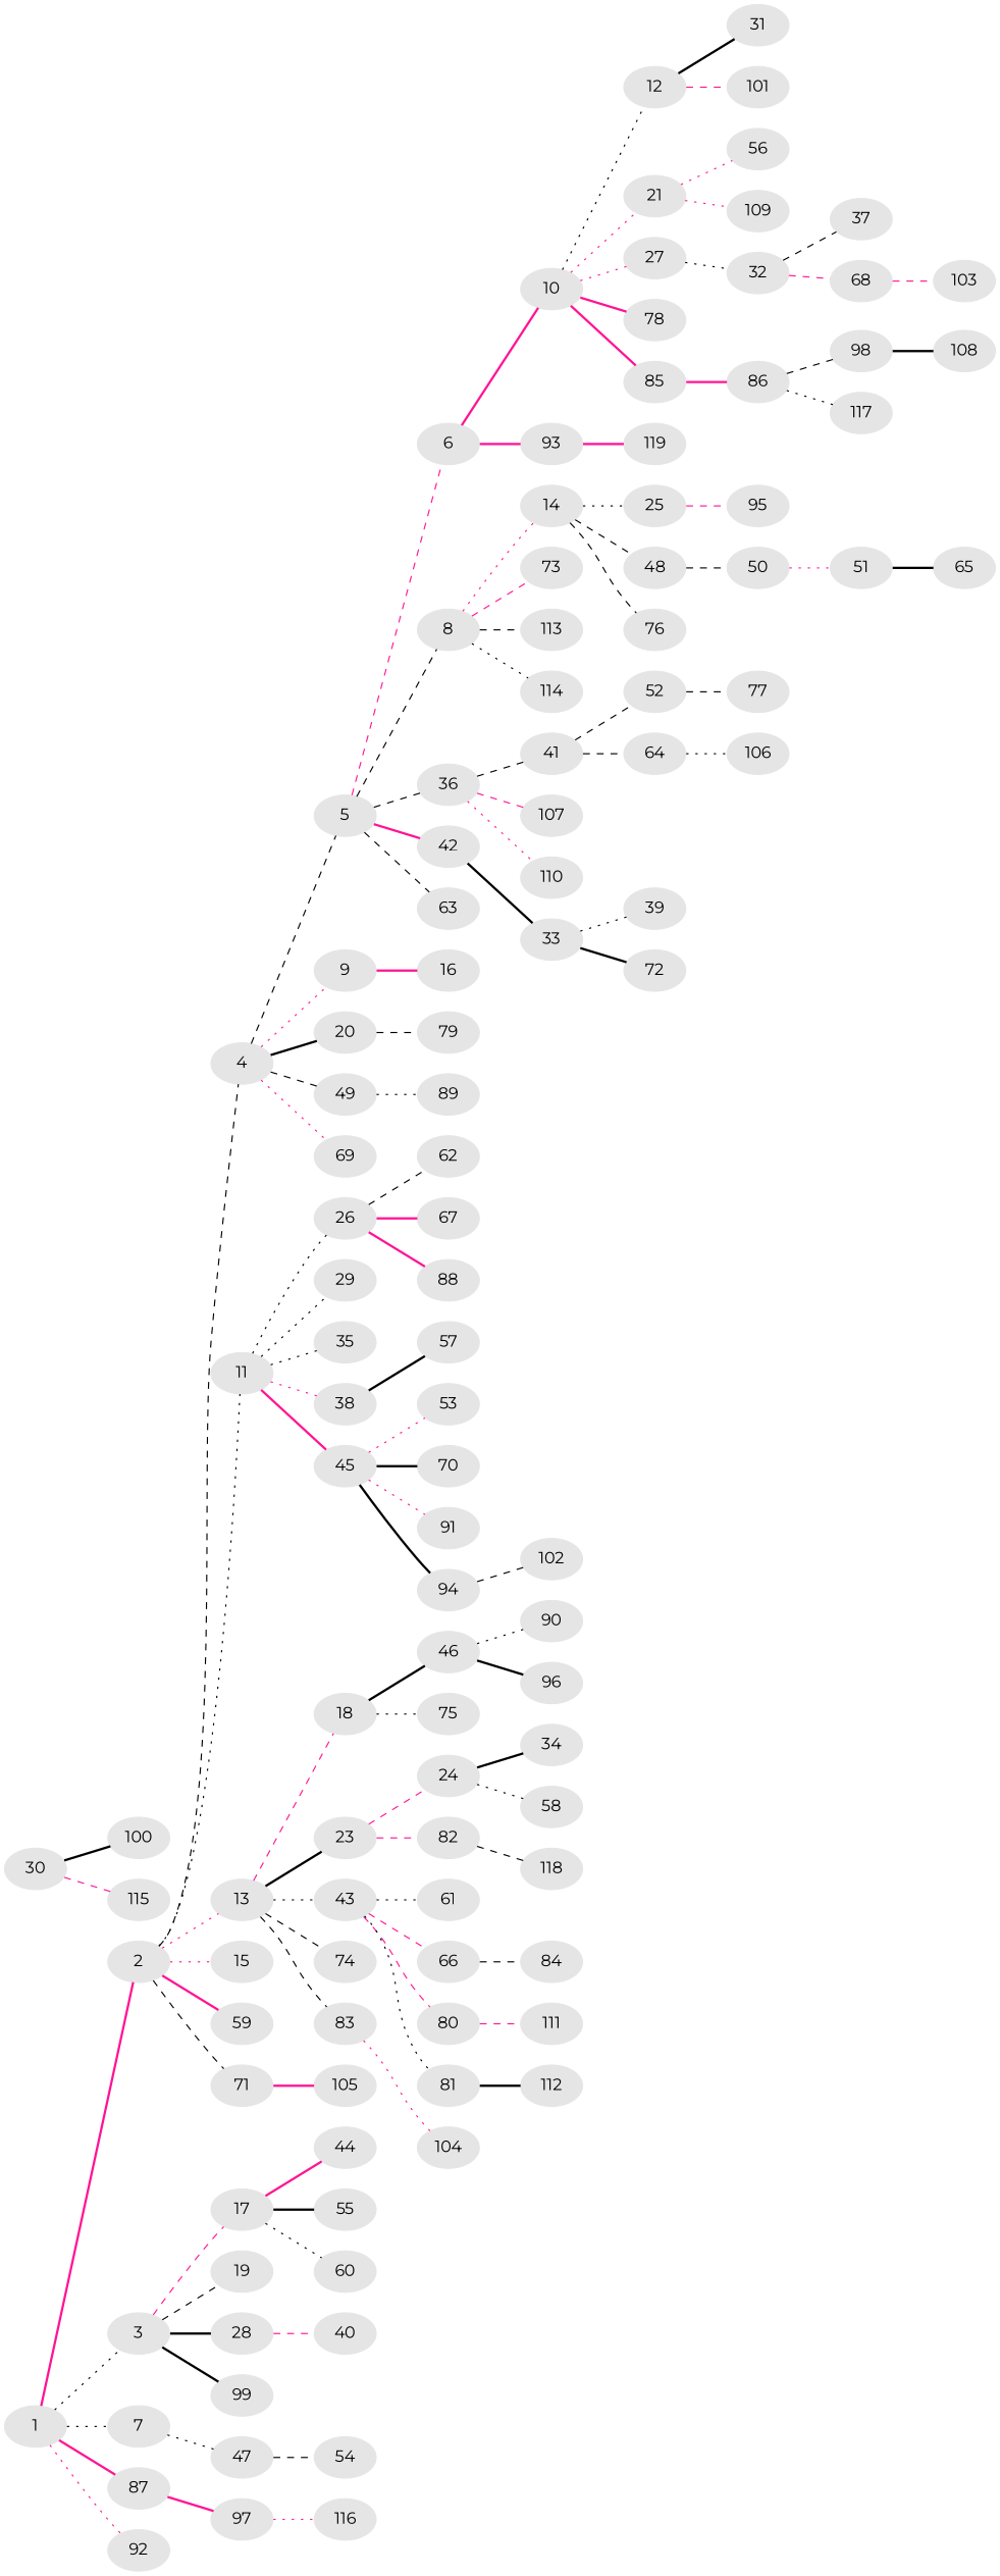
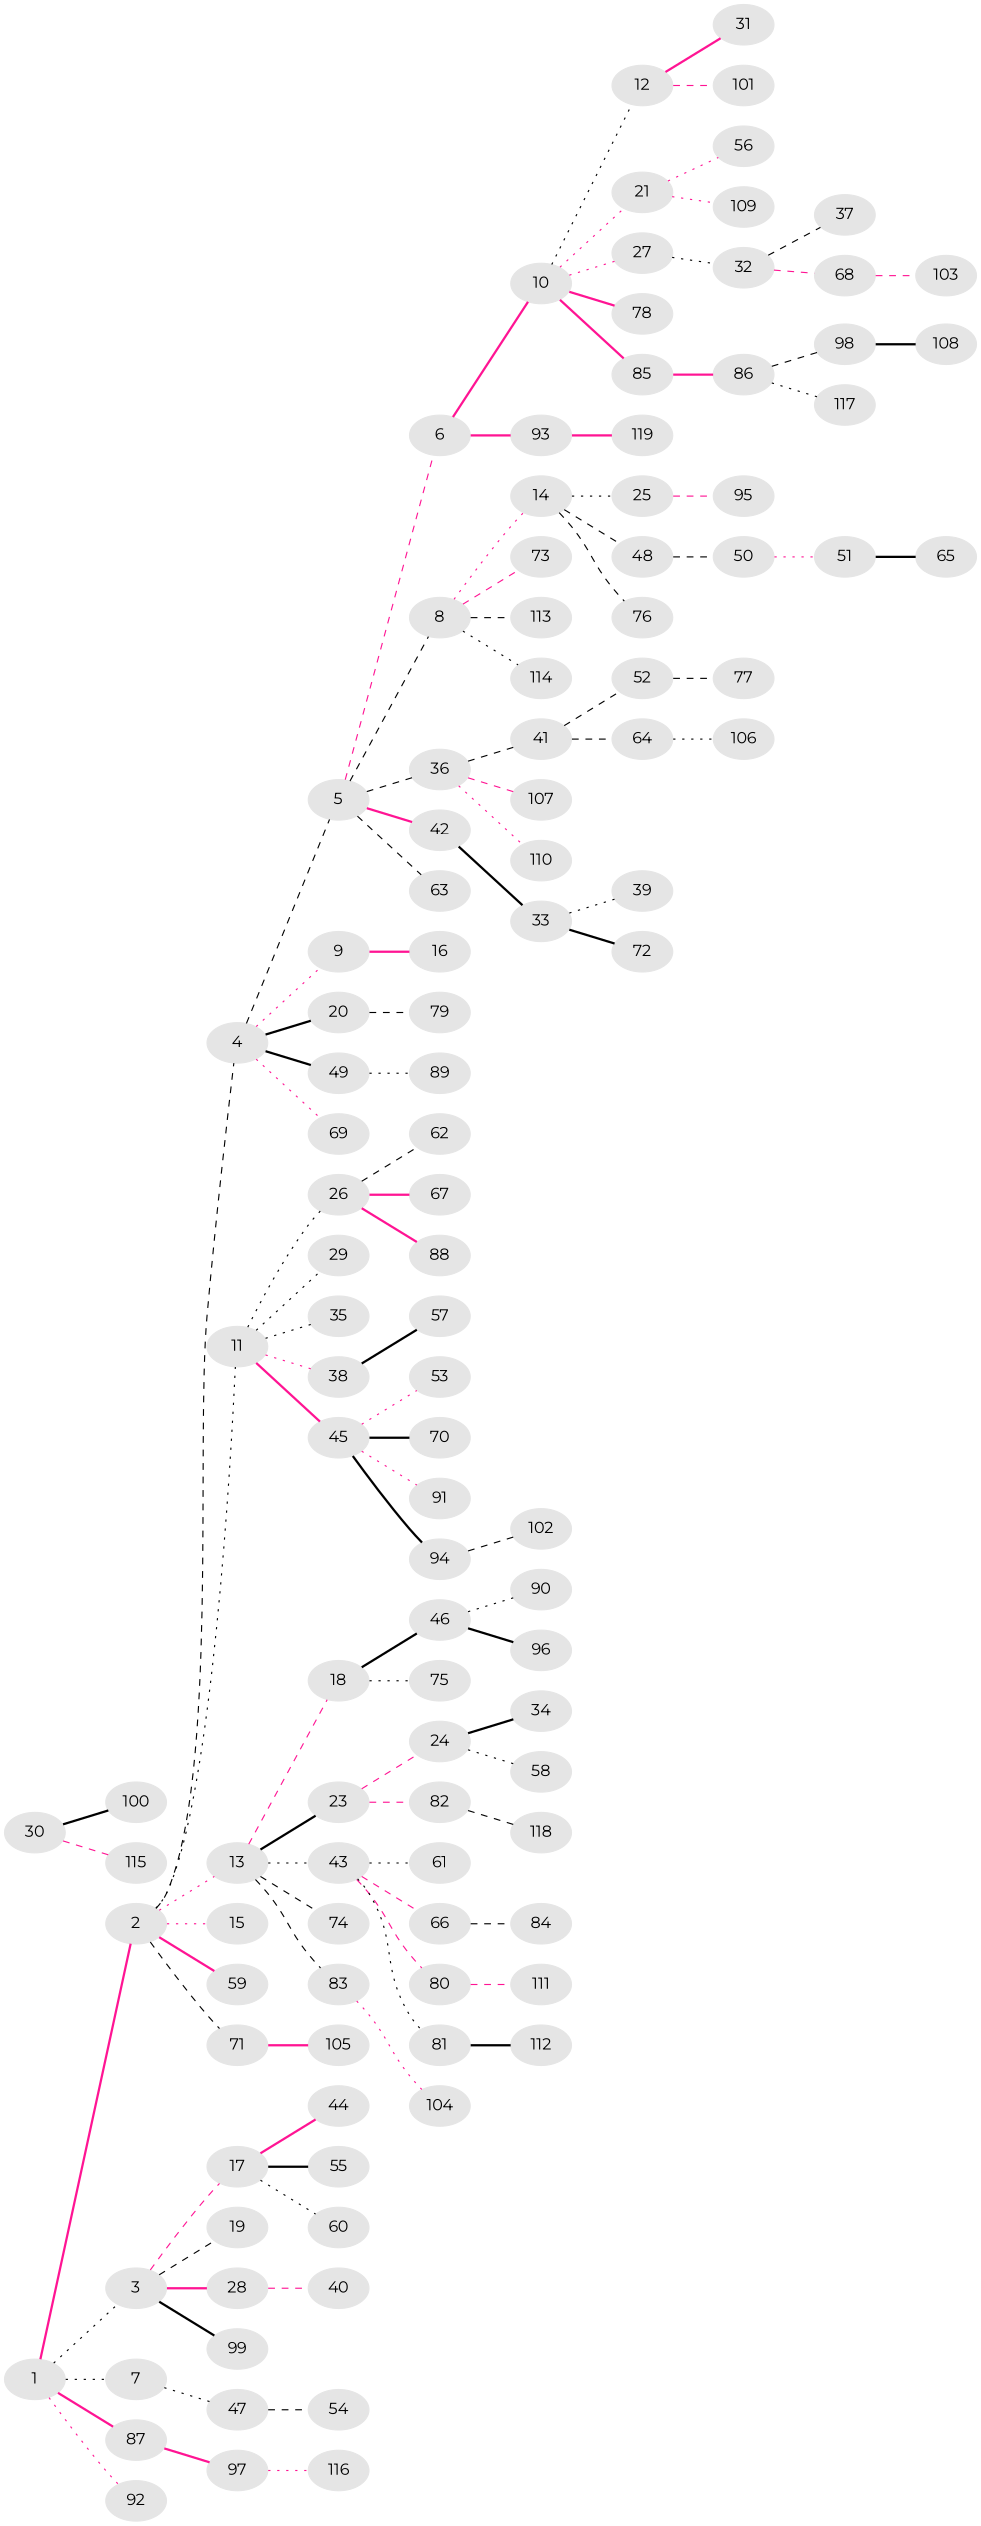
  graph {
    fontname=Montserrat
    rankdir=LR
    node [color=gray90 fontname=Montserrat style=filled]
    edge [color=black fontname=Montserrat style=dashed]
    1
    2
    3
    7
    87
    92
    4
    11
    13
    15
    59
    71
    17
    19
    28
    99
    47
    97
    5
    9
    20
    49
    69
    26
    29
    35
    38
    45
    18
    23
    43
    74
    83
    105
    44
    55
    60
    40
    6
    8
    36
    42
    63
    16
    79
    89
    10
    93
    14
    73
    113
    114
    33
    39
    72
    41
    107
    110
    12
    21
    27
    78
    85
    119
    54
    25
    48
    76
    31
    101
    56
    109
    32
    86
    62
    67
    88
    57
    53
    70
    91
    94
    46
    75
    24
    82
    61
    66
    80
    81
    104
    95
    50
    90
    96
    30
    100
    115
    34
    58
    118
    37
    68
    103
    52
    64
    77
    106
    84
    111
    112
    102
    51
    65
    98
    117
    108
    116
    1 -- 2 [color=deeppink style=bold]
    1 -- 3 [style=dotted]
    1 -- 7 [style=dotted]
    1 -- 87 [color=deeppink style=bold]
    1 -- 92 [color=deeppink style=dotted]
    2 -- 4
    2 -- 11 [style=dotted]
    2 -- 13 [color=deeppink style=dotted]
    2 -- 15 [color=deeppink style=dotted]
    2 -- 59 [color=deeppink style=bold]
    2 -- 71
    3 -- 17 [color=deeppink]
    3 -- 19
-   3 -- 28 [style=bold]
+   3 -- 28 [color=deeppink style=bold]
    3 -- 99 [style=bold]
    7 -- 47 [style=dotted]
    87 -- 97 [color=deeppink style=bold]
    4 -- 5
    4 -- 9 [color=deeppink style=dotted]
    4 -- 20 [style=bold]
-   4 -- 49
+   4 -- 49 [style=bold]
    4 -- 69 [color=deeppink style=dotted]
    11 -- 26 [style=dotted]
    11 -- 29 [style=dotted]
    11 -- 35 [style=dotted]
    11 -- 38 [color=deeppink style=dotted]
    11 -- 45 [color=deeppink style=bold]
    13 -- 18 [color=deeppink]
    13 -- 23 [style=bold]
    13 -- 43 [style=dotted]
    13 -- 74
    13 -- 83
    71 -- 105 [color=deeppink style=bold]
    17 -- 44 [color=deeppink style=bold]
    17 -- 55 [style=bold]
    17 -- 60 [style=dotted]
    28 -- 40 [color=deeppink]
    47 -- 54
    97 -- 116 [color=deeppink style=dotted]
    5 -- 6 [color=deeppink]
    5 -- 8
    5 -- 36
    5 -- 42 [color=deeppink style=bold]
    5 -- 63
    9 -- 16 [color=deeppink style=bold]
    20 -- 79
    49 -- 89 [style=dotted]
    26 -- 62
    26 -- 67 [color=deeppink style=bold]
    26 -- 88 [color=deeppink style=bold]
    38 -- 57 [style=bold]
    45 -- 53 [color=deeppink style=dotted]
    45 -- 70 [style=bold]
    45 -- 91 [color=deeppink style=dotted]
    45 -- 94 [style=bold]
    18 -- 46 [style=bold]
    18 -- 75 [style=dotted]
    23 -- 24 [color=deeppink]
    23 -- 82 [color=deeppink]
    43 -- 61 [style=dotted]
    43 -- 66 [color=deeppink]
    43 -- 80 [color=deeppink]
    43 -- 81 [style=dotted]
    83 -- 104 [color=deeppink style=dotted]
    6 -- 10 [color=deeppink style=bold]
    6 -- 93 [color=deeppink style=bold]
    8 -- 14 [color=deeppink style=dotted]
    8 -- 73 [color=deeppink]
    8 -- 113
    8 -- 114 [style=dotted]
    36 -- 41
    36 -- 107 [color=deeppink]
    36 -- 110 [color=deeppink style=dotted]
    42 -- 33 [style=bold]
    10 -- 12 [style=dotted]
    10 -- 21 [color=deeppink style=dotted]
    10 -- 27 [color=deeppink style=dotted]
    10 -- 78 [color=deeppink style=bold]
    10 -- 85 [color=deeppink style=bold]
    93 -- 119 [color=deeppink style=bold]
    14 -- 25 [style=dotted]
    14 -- 48
    14 -- 76
    33 -- 39 [style=dotted]
    33 -- 72 [style=bold]
    41 -- 52
    41 -- 64
-   12 -- 31 [style=bold]
+   12 -- 31 [color=deeppink style=bold]
    12 -- 101 [color=deeppink]
    21 -- 56 [color=deeppink style=dotted]
    21 -- 109 [color=deeppink style=dotted]
    27 -- 32 [style=dotted]
    85 -- 86 [color=deeppink style=bold]
    25 -- 95 [color=deeppink]
    48 -- 50
    32 -- 37
    32 -- 68 [color=deeppink]
    86 -- 98
    86 -- 117 [style=dotted]
    94 -- 102
    46 -- 90 [style=dotted]
    46 -- 96 [style=bold]
    24 -- 34 [style=bold]
    24 -- 58 [style=dotted]
    82 -- 118
    66 -- 84
    80 -- 111 [color=deeppink]
    81 -- 112 [style=bold]
    50 -- 51 [color=deeppink style=dotted]
    30 -- 100 [style=bold]
    30 -- 115 [color=deeppink]
    68 -- 103 [color=deeppink]
    52 -- 77
    64 -- 106 [style=dotted]
    51 -- 65 [style=bold]
    98 -- 108 [style=bold]
  }
